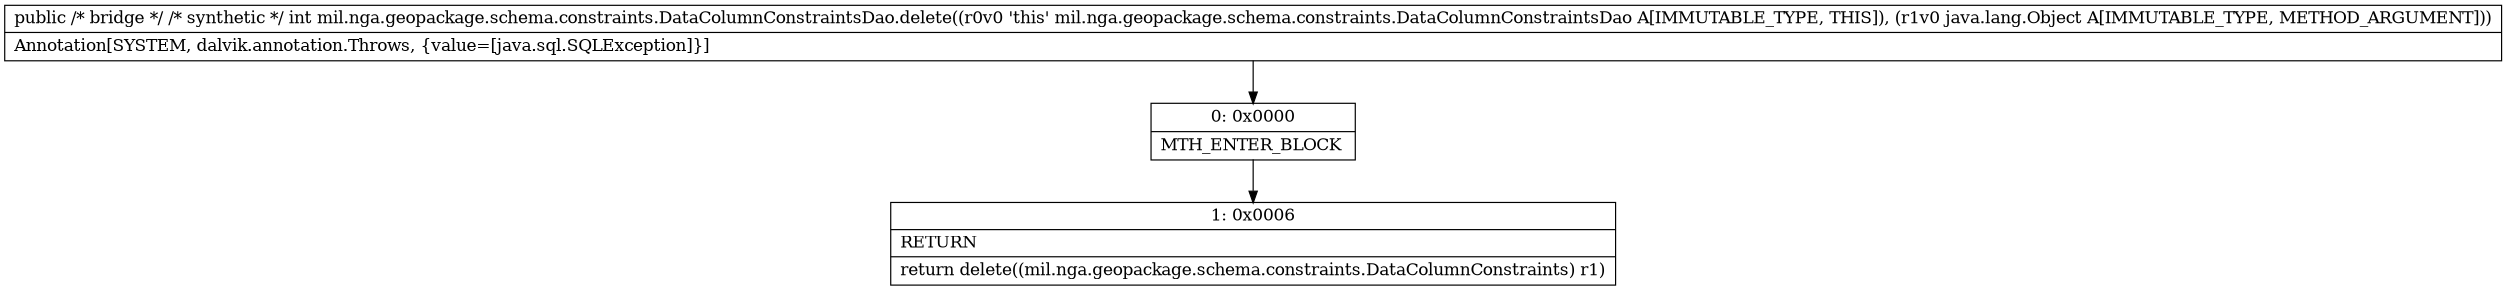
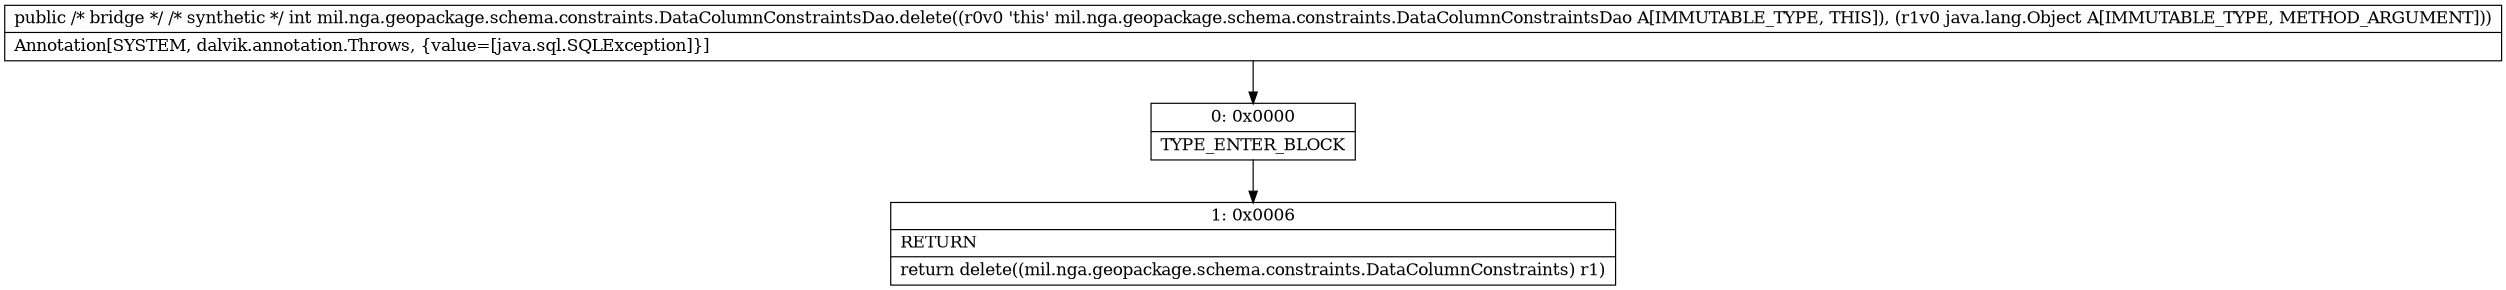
  digraph {
    node [shape=record]
-   n1 [label="{0\:\ 0x0000|MTH_ENTER_BLOCK\l}"]
+   n1 [label="{0\:\ 0x0000|TYPE_ENTER_BLOCK\l}"]
    n2 [label="{1\:\ 0x0006|RETURN\l|return delete((mil.nga.geopackage.schema.constraints.DataColumnConstraints) r1)\l}"]
    n3 [label="{public \/* bridge *\/ \/* synthetic *\/ int mil.nga.geopackage.schema.constraints.DataColumnConstraintsDao.delete((r0v0 'this' mil.nga.geopackage.schema.constraints.DataColumnConstraintsDao A[IMMUTABLE_TYPE, THIS]), (r1v0 java.lang.Object A[IMMUTABLE_TYPE, METHOD_ARGUMENT]))  | Annotation[SYSTEM, dalvik.annotation.Throws, \{value=[java.sql.SQLException]\}]\l}"]
    n1 -> n2
    n3 -> n1
  }
